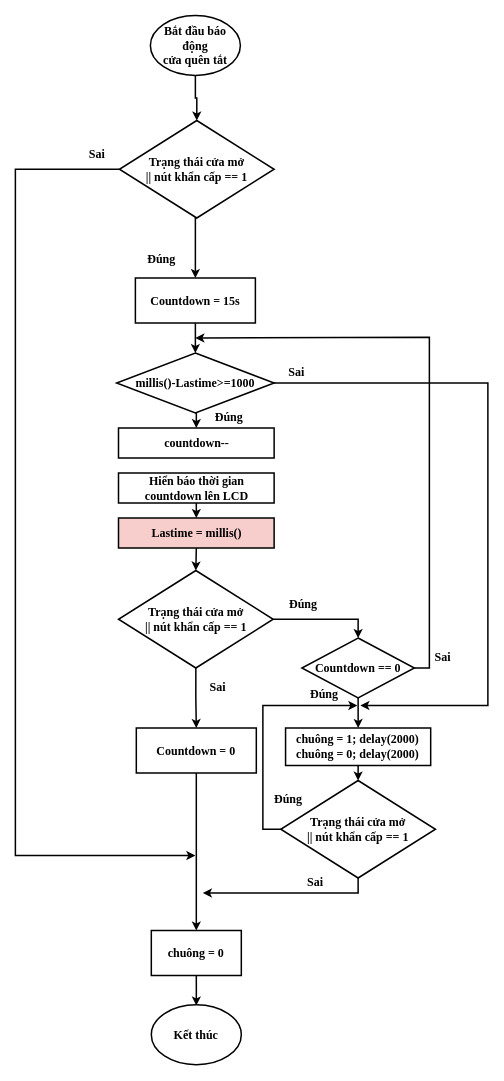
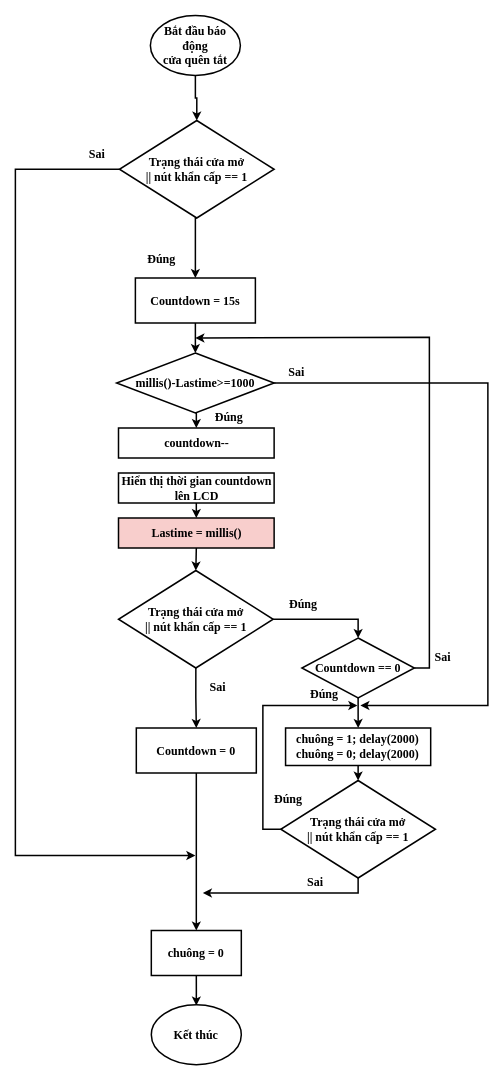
  <mxCell id="0" />
  <mxCell id="1" parent="0" />
  <mxCell id="2" style="edgeStyle=orthogonalEdgeStyle;rounded=0;orthogonalLoop=1;jettySize=auto;html=1;exitX=0.5;exitY=1;exitDx=0;exitDy=0;entryX=0.5;entryY=0;entryDx=0;entryDy=0;fontFamily=Times New Roman;fontSize=16;fontStyle=1;strokeWidth=2;" edge="1" parent="1" source="3" target="42"><mxGeometry relative="1" as="geometry"><mxPoint x="260" y="140" as="targetPoint" /></mxGeometry></mxCell>
  <mxCell id="3" value="Bắt đầu báo động&lt;br style=&quot;font-size: 16px;&quot;&gt;cửa quên tắt" style="ellipse;whiteSpace=wrap;html=1;fontFamily=Times New Roman;fontSize=16;fontStyle=1;strokeWidth=2;" vertex="1" parent="1"><mxGeometry x="200" y="20" width="120" height="80" as="geometry" /></mxCell>
  <mxCell id="4" style="edgeStyle=orthogonalEdgeStyle;rounded=0;orthogonalLoop=1;jettySize=auto;html=1;exitX=0.5;exitY=1;exitDx=0;exitDy=0;entryX=0.5;entryY=0;entryDx=0;entryDy=0;fontFamily=Times New Roman;fontSize=16;fontStyle=1;strokeWidth=2;" edge="1" parent="1" source="42" target="7"><mxGeometry relative="1" as="geometry"><mxPoint x="260" y="330" as="sourcePoint" /><Array as="points"><mxPoint x="260" y="290" /></Array></mxGeometry></mxCell>
  <mxCell id="5" style="edgeStyle=orthogonalEdgeStyle;rounded=0;orthogonalLoop=1;jettySize=auto;html=1;exitX=0;exitY=0.5;exitDx=0;exitDy=0;fontFamily=Times New Roman;fontSize=16;fontStyle=1;strokeWidth=2;" edge="1" parent="1" source="42"><mxGeometry relative="1" as="geometry"><mxPoint x="260" y="1140" as="targetPoint" /><mxPoint x="214" y="290" as="sourcePoint" /><Array as="points"><mxPoint x="20" y="225" /><mxPoint x="20" y="1140" /></Array></mxGeometry></mxCell>
  <mxCell id="6" style="edgeStyle=orthogonalEdgeStyle;rounded=0;orthogonalLoop=1;jettySize=auto;html=1;exitX=0.5;exitY=1;exitDx=0;exitDy=0;entryX=0.5;entryY=0;entryDx=0;entryDy=0;fontFamily=Times New Roman;fontSize=16;fontStyle=1;strokeWidth=2;" edge="1" parent="1" source="7" target="11"><mxGeometry relative="1" as="geometry" /></mxCell>
  <mxCell id="7" value="Countdown = 15s" style="rounded=0;whiteSpace=wrap;html=1;fontFamily=Times New Roman;fontSize=16;fontStyle=1;strokeWidth=2;" vertex="1" parent="1"><mxGeometry x="180" y="370" width="160" height="60" as="geometry" /></mxCell>
  <mxCell id="8" value="countdown--" style="rounded=0;whiteSpace=wrap;html=1;strokeWidth=2;fontFamily=Times New Roman;fontSize=16;fontStyle=1" vertex="1" parent="1"><mxGeometry x="157.5" y="570" width="207.5" height="40" as="geometry" /></mxCell>
  <mxCell id="9" style="edgeStyle=orthogonalEdgeStyle;rounded=0;orthogonalLoop=1;jettySize=auto;html=1;exitX=0.5;exitY=1;exitDx=0;exitDy=0;entryX=0.5;entryY=0;entryDx=0;entryDy=0;strokeWidth=2;fontFamily=Times New Roman;fontSize=16;fontStyle=1" edge="1" parent="1" source="11" target="8"><mxGeometry relative="1" as="geometry" /></mxCell>
  <mxCell id="10" style="edgeStyle=orthogonalEdgeStyle;rounded=0;orthogonalLoop=1;jettySize=auto;html=1;exitX=1;exitY=0.5;exitDx=0;exitDy=0;fontFamily=Times New Roman;fontSize=16;fontStyle=1;strokeWidth=2;" edge="1" parent="1" source="11"><mxGeometry relative="1" as="geometry"><mxPoint x="480" y="940" as="targetPoint" /><Array as="points"><mxPoint x="650" y="510" /><mxPoint x="650" y="940" /></Array></mxGeometry></mxCell>
  <mxCell id="11" value="millis()-Lastime&amp;gt;=1000" style="rhombus;whiteSpace=wrap;html=1;strokeWidth=2;fontFamily=Times New Roman;fontSize=16;fontStyle=1" vertex="1" parent="1"><mxGeometry x="155" y="470" width="210" height="80" as="geometry" /></mxCell>
  <mxCell id="12" style="edgeStyle=orthogonalEdgeStyle;rounded=0;orthogonalLoop=1;jettySize=auto;html=1;exitX=0.5;exitY=1;exitDx=0;exitDy=0;entryX=0.5;entryY=0;entryDx=0;entryDy=0;strokeWidth=2;fontFamily=Times New Roman;fontSize=16;fontStyle=1" edge="1" parent="1" source="13" target="15"><mxGeometry relative="1" as="geometry" /></mxCell>
- <mxCell id="13" value="Hiển báo thời gian countdown lên LCD" style="rounded=0;whiteSpace=wrap;html=1;strokeWidth=2;fontFamily=Times New Roman;fontSize=16;fontStyle=1" vertex="1" parent="1"><mxGeometry x="157.5" y="630" width="207.5" height="40" as="geometry" /></mxCell>
+ <mxCell id="13" value="Hiển thị thời gian countdown lên LCD" style="rounded=0;whiteSpace=wrap;html=1;strokeWidth=2;fontFamily=Times New Roman;fontSize=16;fontStyle=1" vertex="1" parent="1"><mxGeometry x="157.5" y="630" width="207.5" height="40" as="geometry" /></mxCell>
  <mxCell id="14" style="edgeStyle=orthogonalEdgeStyle;rounded=0;orthogonalLoop=1;jettySize=auto;html=1;exitX=0.5;exitY=1;exitDx=0;exitDy=0;entryX=0.5;entryY=0;entryDx=0;entryDy=0;fontFamily=Times New Roman;fontSize=16;fontStyle=1;strokeWidth=2;" edge="1" parent="1" source="15" target="21"><mxGeometry relative="1" as="geometry" /></mxCell>
  <mxCell id="15" value="Lastime = millis()" style="rounded=0;whiteSpace=wrap;html=1;strokeWidth=2;fontFamily=Times New Roman;fontSize=16;fontStyle=1;fillColor=#f8cecc;" vertex="1" parent="1"><mxGeometry x="157.5" y="690" width="207.5" height="40" as="geometry" /></mxCell>
  <mxCell id="16" style="edgeStyle=orthogonalEdgeStyle;rounded=0;orthogonalLoop=1;jettySize=auto;html=1;exitX=0.5;exitY=1;exitDx=0;exitDy=0;fontFamily=Times New Roman;fontSize=16;fontStyle=1;strokeWidth=2;" edge="1" parent="1" source="18" target="23"><mxGeometry relative="1" as="geometry" /></mxCell>
  <mxCell id="17" style="edgeStyle=orthogonalEdgeStyle;rounded=0;orthogonalLoop=1;jettySize=auto;html=1;exitX=1;exitY=0.5;exitDx=0;exitDy=0;strokeWidth=2;" edge="1" parent="1" source="18"><mxGeometry relative="1" as="geometry"><mxPoint x="260" y="450" as="targetPoint" /><Array as="points"><mxPoint x="572" y="890" /><mxPoint x="572" y="449" /></Array></mxGeometry></mxCell>
  <mxCell id="18" value="Countdown == 0" style="rhombus;whiteSpace=wrap;html=1;fontFamily=Times New Roman;fontSize=16;fontStyle=1;strokeWidth=2;" vertex="1" parent="1"><mxGeometry x="402" y="850" width="150" height="80" as="geometry" /></mxCell>
  <mxCell id="19" style="edgeStyle=orthogonalEdgeStyle;rounded=0;orthogonalLoop=1;jettySize=auto;html=1;exitX=0.5;exitY=1;exitDx=0;exitDy=0;entryX=0.5;entryY=0;entryDx=0;entryDy=0;fontFamily=Times New Roman;fontSize=16;fontStyle=1;strokeWidth=2;" edge="1" parent="1" source="21" target="29"><mxGeometry relative="1" as="geometry" /></mxCell>
  <mxCell id="20" style="edgeStyle=orthogonalEdgeStyle;rounded=0;orthogonalLoop=1;jettySize=auto;html=1;exitX=1;exitY=0.5;exitDx=0;exitDy=0;entryX=0.5;entryY=0;entryDx=0;entryDy=0;fontFamily=Times New Roman;fontSize=16;fontStyle=1;strokeWidth=2;" edge="1" parent="1" source="21" target="18"><mxGeometry relative="1" as="geometry" /></mxCell>
  <mxCell id="21" value="Trạng thái cửa mở&lt;br&gt;|| nút khẩn cấp == 1" style="rhombus;whiteSpace=wrap;html=1;fontFamily=Times New Roman;fontSize=16;fontStyle=1;strokeWidth=2;" vertex="1" parent="1"><mxGeometry x="157.5" y="760" width="206.25" height="130" as="geometry" /></mxCell>
  <mxCell id="22" style="edgeStyle=orthogonalEdgeStyle;rounded=0;orthogonalLoop=1;jettySize=auto;html=1;exitX=0.5;exitY=1;exitDx=0;exitDy=0;entryX=0.5;entryY=0;entryDx=0;entryDy=0;fontFamily=Times New Roman;fontSize=16;fontStyle=1;strokeWidth=2;" edge="1" parent="1" source="23"><mxGeometry relative="1" as="geometry"><mxPoint x="477" y="1040" as="targetPoint" /></mxGeometry></mxCell>
  <mxCell id="23" value="chuông = 1; delay(2000)&lt;br style=&quot;font-size: 16px;&quot;&gt;chuông = 0; delay(2000)" style="rounded=0;whiteSpace=wrap;html=1;fontFamily=Times New Roman;fontSize=16;fontStyle=1;strokeWidth=2;" vertex="1" parent="1"><mxGeometry x="380.25" y="970" width="193.49" height="50" as="geometry" /></mxCell>
  <mxCell id="24" style="edgeStyle=orthogonalEdgeStyle;rounded=0;orthogonalLoop=1;jettySize=auto;html=1;exitX=0;exitY=0.5;exitDx=0;exitDy=0;fontFamily=Times New Roman;fontSize=16;fontStyle=1;strokeWidth=2;" edge="1" parent="1" source="36"><mxGeometry relative="1" as="geometry"><mxPoint x="476" y="940" as="targetPoint" /><mxPoint x="402" y="1080" as="sourcePoint" /><Array as="points"><mxPoint x="350" y="1105" /><mxPoint x="350" y="940" /></Array></mxGeometry></mxCell>
  <mxCell id="25" style="edgeStyle=orthogonalEdgeStyle;rounded=0;orthogonalLoop=1;jettySize=auto;html=1;exitX=0.5;exitY=1;exitDx=0;exitDy=0;fontFamily=Times New Roman;fontSize=16;fontStyle=1;strokeWidth=2;" edge="1" parent="1" source="26"><mxGeometry relative="1" as="geometry"><mxPoint x="261.25" y="1340" as="targetPoint" /></mxGeometry></mxCell>
  <mxCell id="26" value="chuông = 0" style="rounded=0;whiteSpace=wrap;html=1;fontFamily=Times New Roman;fontSize=16;fontStyle=1;strokeWidth=2;" vertex="1" parent="1"><mxGeometry x="201.25" y="1240" width="120" height="60" as="geometry" /></mxCell>
  <mxCell id="27" value="Kết thúc" style="ellipse;whiteSpace=wrap;html=1;fontFamily=Times New Roman;fontSize=16;fontStyle=1;strokeWidth=2;" vertex="1" parent="1"><mxGeometry x="201.25" y="1339" width="120" height="80" as="geometry" /></mxCell>
  <mxCell id="28" style="edgeStyle=orthogonalEdgeStyle;rounded=0;orthogonalLoop=1;jettySize=auto;html=1;exitX=0.5;exitY=1;exitDx=0;exitDy=0;entryX=0.5;entryY=0;entryDx=0;entryDy=0;fontFamily=Times New Roman;fontSize=16;fontStyle=1;strokeWidth=2;" edge="1" parent="1" source="29" target="26"><mxGeometry relative="1" as="geometry" /></mxCell>
  <mxCell id="29" value="Countdown = 0" style="rounded=0;whiteSpace=wrap;html=1;fontFamily=Times New Roman;fontSize=16;fontStyle=1;strokeWidth=2;" vertex="1" parent="1"><mxGeometry x="181.25" y="970" width="160" height="60" as="geometry" /></mxCell>
  <mxCell id="30" value="Đúng" style="text;html=1;strokeColor=none;fillColor=none;align=center;verticalAlign=middle;whiteSpace=wrap;rounded=0;fontFamily=Times New Roman;fontSize=16;fontStyle=1;strokeWidth=2;" vertex="1" parent="1"><mxGeometry x="185" y="330" width="60" height="30" as="geometry" /></mxCell>
  <mxCell id="31" value="Đúng" style="text;html=1;strokeColor=none;fillColor=none;align=center;verticalAlign=middle;whiteSpace=wrap;rounded=0;fontFamily=Times New Roman;fontSize=16;fontStyle=1;strokeWidth=2;" vertex="1" parent="1"><mxGeometry x="275" y="540" width="60" height="30" as="geometry" /></mxCell>
  <mxCell id="32" value="Đúng" style="text;html=1;strokeColor=none;fillColor=none;align=center;verticalAlign=middle;whiteSpace=wrap;rounded=0;fontFamily=Times New Roman;fontSize=16;fontStyle=1;strokeWidth=2;" vertex="1" parent="1"><mxGeometry x="373.87" y="790" width="60" height="30" as="geometry" /></mxCell>
  <mxCell id="33" value="Đúng" style="text;html=1;strokeColor=none;fillColor=none;align=center;verticalAlign=middle;whiteSpace=wrap;rounded=0;fontFamily=Times New Roman;fontSize=16;fontStyle=1;strokeWidth=2;" vertex="1" parent="1"><mxGeometry x="402" y="910" width="60" height="30" as="geometry" /></mxCell>
  <mxCell id="34" value="Đúng" style="text;html=1;strokeColor=none;fillColor=none;align=center;verticalAlign=middle;whiteSpace=wrap;rounded=0;fontFamily=Times New Roman;fontSize=16;fontStyle=1;strokeWidth=2;" vertex="1" parent="1"><mxGeometry x="354" y="1050" width="60" height="30" as="geometry" /></mxCell>
  <mxCell id="35" style="edgeStyle=orthogonalEdgeStyle;rounded=0;orthogonalLoop=1;jettySize=auto;html=1;exitX=0.5;exitY=1;exitDx=0;exitDy=0;strokeWidth=2;" edge="1" parent="1" source="36"><mxGeometry relative="1" as="geometry"><mxPoint x="270" y="1190" as="targetPoint" /><Array as="points"><mxPoint x="477" y="1190" /><mxPoint x="320" y="1190" /></Array></mxGeometry></mxCell>
  <mxCell id="36" value="Trạng thái cửa mở&lt;br&gt;|| nút khẩn cấp == 1" style="rhombus;whiteSpace=wrap;html=1;fontFamily=Times New Roman;fontSize=16;fontStyle=1;strokeWidth=2;" vertex="1" parent="1"><mxGeometry x="373.87" y="1040" width="206.25" height="130" as="geometry" /></mxCell>
  <mxCell id="37" value="Sai" style="text;html=1;strokeColor=none;fillColor=none;align=center;verticalAlign=middle;whiteSpace=wrap;rounded=0;fontFamily=Times New Roman;fontSize=16;fontStyle=1;strokeWidth=2;" vertex="1" parent="1"><mxGeometry x="98.75" y="180" width="60" height="50" as="geometry" /></mxCell>
  <mxCell id="38" value="Sai" style="text;html=1;strokeColor=none;fillColor=none;align=center;verticalAlign=middle;whiteSpace=wrap;rounded=0;fontFamily=Times New Roman;fontSize=16;fontStyle=1;strokeWidth=2;" vertex="1" parent="1"><mxGeometry x="365" y="480" width="60" height="30" as="geometry" /></mxCell>
  <mxCell id="39" value="Sai" style="text;html=1;strokeColor=none;fillColor=none;align=center;verticalAlign=middle;whiteSpace=wrap;rounded=0;fontFamily=Times New Roman;fontSize=16;fontStyle=1;strokeWidth=2;" vertex="1" parent="1"><mxGeometry x="260" y="900" width="60" height="30" as="geometry" /></mxCell>
  <mxCell id="40" value="Sai" style="text;html=1;strokeColor=none;fillColor=none;align=center;verticalAlign=middle;whiteSpace=wrap;rounded=0;fontFamily=Times New Roman;fontSize=16;fontStyle=1;strokeWidth=2;" vertex="1" parent="1"><mxGeometry x="560" y="860" width="60" height="30" as="geometry" /></mxCell>
  <mxCell id="41" value="Sai" style="text;html=1;strokeColor=none;fillColor=none;align=center;verticalAlign=middle;whiteSpace=wrap;rounded=0;fontFamily=Times New Roman;fontSize=16;fontStyle=1;strokeWidth=2;" vertex="1" parent="1"><mxGeometry x="390" y="1160" width="60" height="30" as="geometry" /></mxCell>
  <mxCell id="42" value="Trạng thái cửa mở&lt;br&gt;|| nút khẩn cấp == 1" style="rhombus;whiteSpace=wrap;html=1;fontFamily=Times New Roman;fontSize=16;fontStyle=1;strokeWidth=2;" vertex="1" parent="1"><mxGeometry x="158.75" y="160" width="206.25" height="130" as="geometry" /></mxCell>
